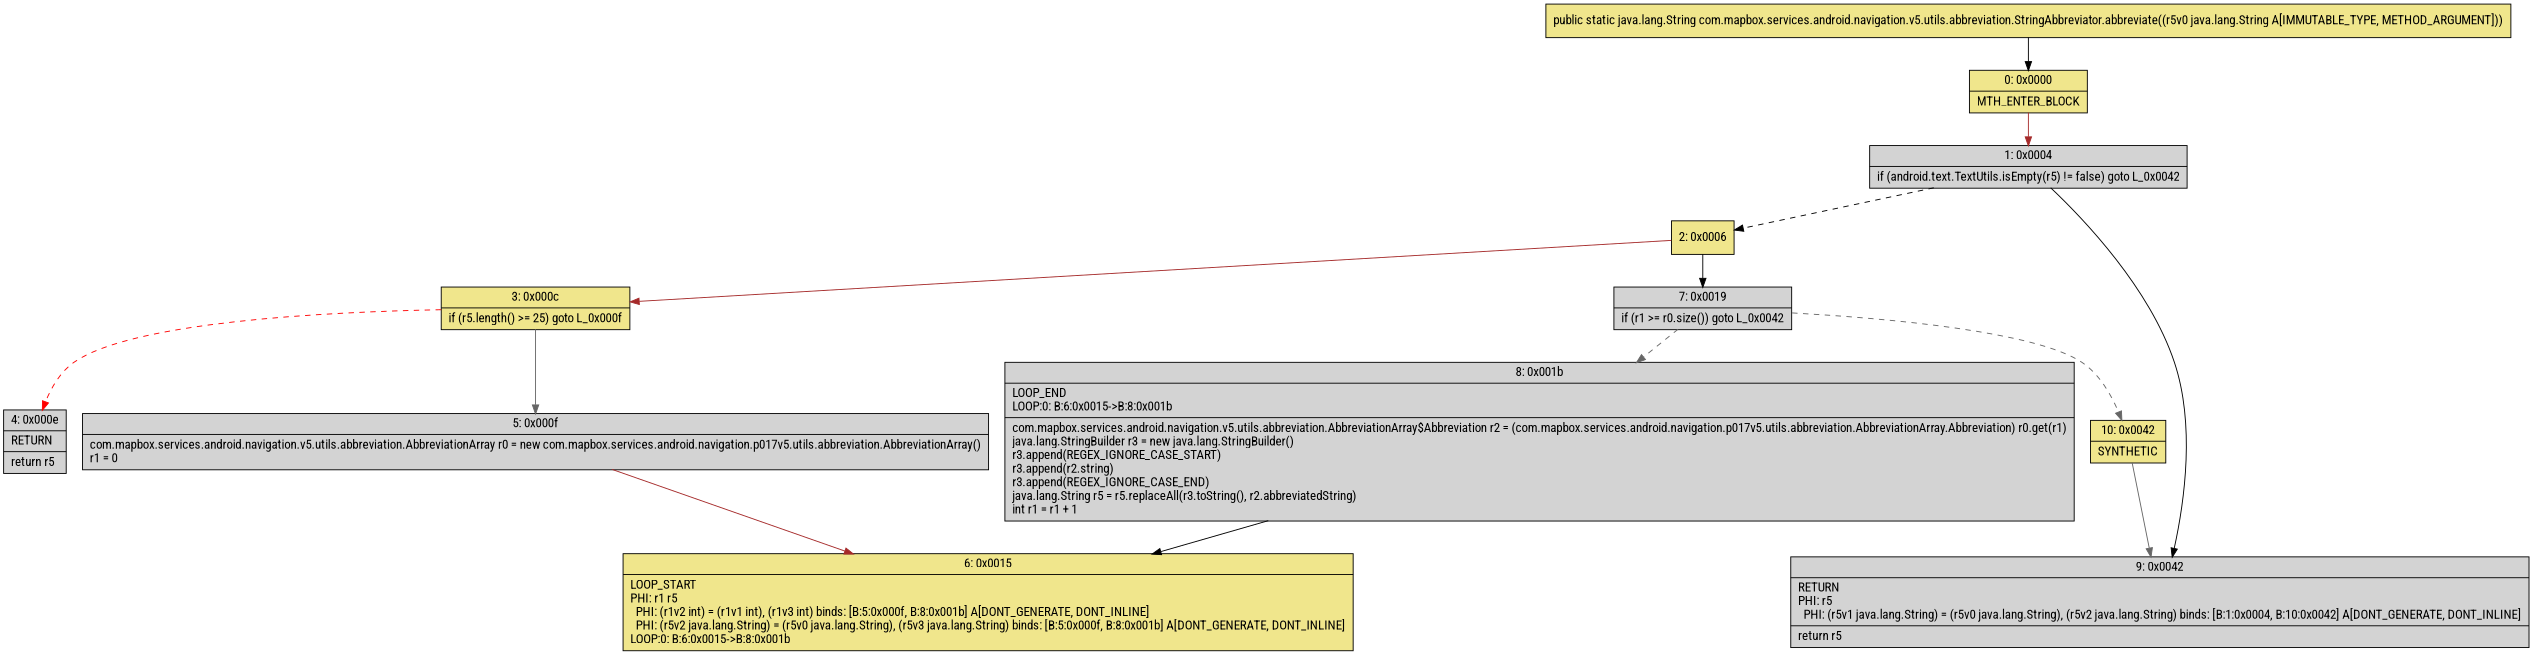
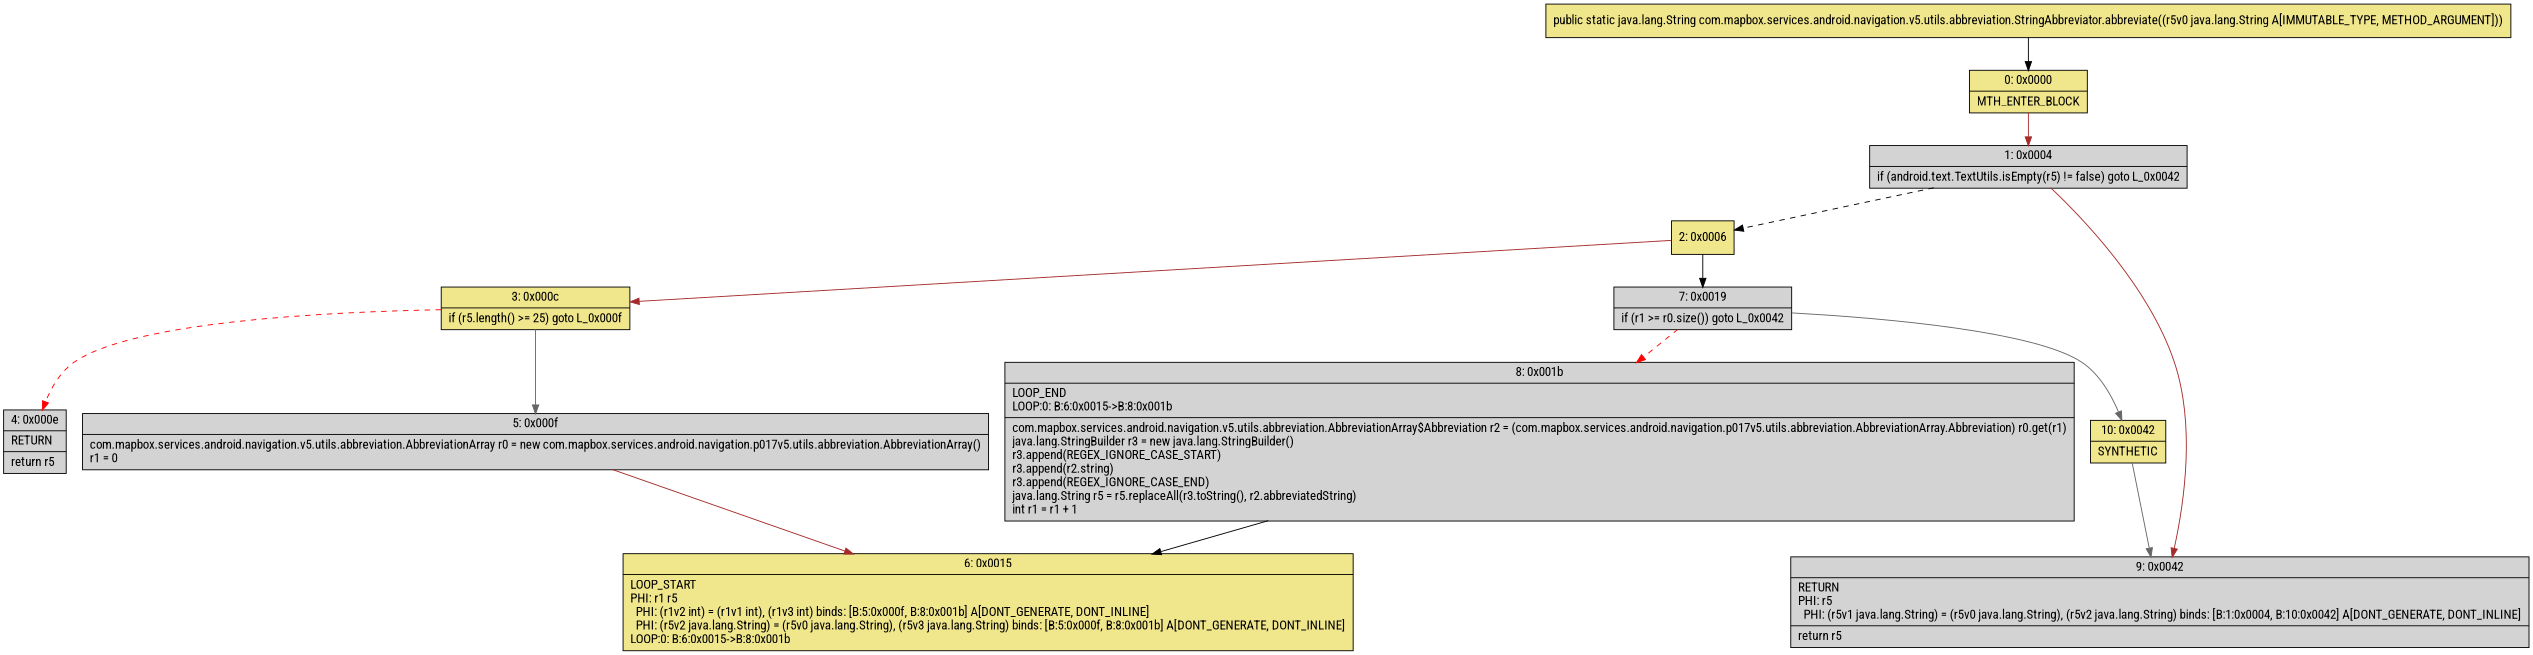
  digraph {
    fontname="Roboto Condensed"
    node [fillcolor=khaki fontname="Roboto Condensed" shape=record style=filled]
    edge [color=brown fontname="Roboto Condensed"]
    n1 [label="{0\:\ 0x0000|MTH_ENTER_BLOCK\l}"]
    n2 [fillcolor=lightgrey label="{1\:\ 0x0004|if (android.text.TextUtils.isEmpty(r5) != false) goto L_0x0042\l}"]
    n3 [label="{2\:\ 0x0006}"]
    n4 [fillcolor=lightgrey label="{9\:\ 0x0042|RETURN\lPHI: r5 \l  PHI: (r5v1 java.lang.String) = (r5v0 java.lang.String), (r5v2 java.lang.String) binds: [B:1:0x0004, B:10:0x0042] A[DONT_GENERATE, DONT_INLINE]\l|return r5\l}"]
    n5 [label="{3\:\ 0x000c|if (r5.length() \>= 25) goto L_0x000f\l}"]
    n6 [fillcolor=lightgrey label="{7\:\ 0x0019|if (r1 \>= r0.size()) goto L_0x0042\l}"]
    n7 [fillcolor=lightgrey label="{4\:\ 0x000e|RETURN\l|return r5\l}"]
    n8 [fillcolor=lightgrey label="{5\:\ 0x000f|com.mapbox.services.android.navigation.v5.utils.abbreviation.AbbreviationArray r0 = new com.mapbox.services.android.navigation.p017v5.utils.abbreviation.AbbreviationArray()\lr1 = 0\l}"]
    n9 [label="{6\:\ 0x0015|LOOP_START\lPHI: r1 r5 \l  PHI: (r1v2 int) = (r1v1 int), (r1v3 int) binds: [B:5:0x000f, B:8:0x001b] A[DONT_GENERATE, DONT_INLINE]\l  PHI: (r5v2 java.lang.String) = (r5v0 java.lang.String), (r5v3 java.lang.String) binds: [B:5:0x000f, B:8:0x001b] A[DONT_GENERATE, DONT_INLINE]\lLOOP:0: B:6:0x0015\-\>B:8:0x001b\l}"]
    n10 [fillcolor=lightgrey label="{8\:\ 0x001b|LOOP_END\lLOOP:0: B:6:0x0015\-\>B:8:0x001b\l|com.mapbox.services.android.navigation.v5.utils.abbreviation.AbbreviationArray$Abbreviation r2 = (com.mapbox.services.android.navigation.p017v5.utils.abbreviation.AbbreviationArray.Abbreviation) r0.get(r1)\ljava.lang.StringBuilder r3 = new java.lang.StringBuilder()\lr3.append(REGEX_IGNORE_CASE_START)\lr3.append(r2.string)\lr3.append(REGEX_IGNORE_CASE_END)\ljava.lang.String r5 = r5.replaceAll(r3.toString(), r2.abbreviatedString)\lint r1 = r1 + 1\l}"]
    n11 [label="{10\:\ 0x0042|SYNTHETIC\l}"]
    n12 [label="{public static java.lang.String com.mapbox.services.android.navigation.v5.utils.abbreviation.StringAbbreviator.abbreviate((r5v0 java.lang.String A[IMMUTABLE_TYPE, METHOD_ARGUMENT])) }"]
    n1 -> n2
    n2 -> n3 [color=black style=dashed]
-   n2 -> n4 [color=black]
+   n2 -> n4
    n3 -> n5
    n3 -> n6 [color=black]
    n5 -> n7 [color=red style=dashed]
    n5 -> n8 [color=gray40]
-   n6 -> n10 [color=gray40 style=dashed]
-   n6 -> n11 [color=gray40 style=dashed]
+   n6 -> n10 [color=red style=dashed]
+   n6 -> n11 [color=gray40]
    n8 -> n9
    n10 -> n9 [color=black]
    n11 -> n4 [color=gray40]
    n12 -> n1 [color=black]
  }
